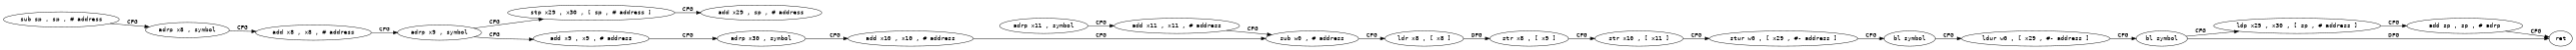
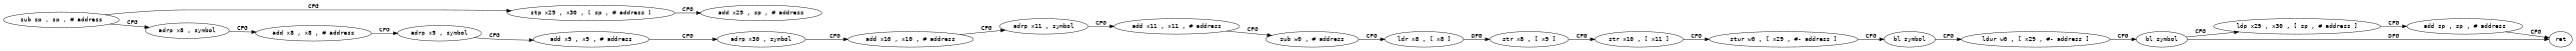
  digraph {
    fontname="DejaVu Sans Mono"
    rankdir=LR
    node [fontname="DejaVu Sans Mono"]
    edge [fontname="DejaVu Sans Mono"]
    n1 [label="sub sp , sp , # address"]
    n2 [label="stp x29 , x30 , [ sp , # address ]"]
    n3 [label="adrp x8 , symbol"]
    n4 [label="add x29 , sp , # address"]
    n5 [label="add x8 , x8 , # address"]
    n6 [label="adrp x9 , symbol"]
    n7 [label="add x9 , x9 , # address"]
    n8 [label="adrp x30 , symbol"]
    n9 [label="add x10 , x10 , # address"]
    n10 [label="adrp x11 , symbol"]
    n11 [label="add x11 , x11 , # address"]
    n12 [label="sub w0 , # address"]
    n13 [label="ldr x8 , [ x8 ]"]
    n14 [label="str x8 , [ x9 ]"]
    n15 [label="str x10 , [ x11 ]"]
    n16 [label="stur w0 , [ x29 , #- address ]"]
    n17 [label="bl symbol"]
    n18 [label="ldur w0 , [ x29 , #- address ]"]
    n19 [label="bl symbol"]
    n20 [label="ldp x29 , x30 , [ sp , # address ]"]
    n21 [label=ret]
-   n22 [label="add sp , sp , # adrp"]
-   n6 -> n2 [label=CFG]
+   n22 [label="add sp , sp , # address"]
+   n1 -> n2 [label=CFG]
    n1 -> n3 [label=CFG]
    n2 -> n4 [label=CFG]
    n3 -> n5 [label=CFG]
    n5 -> n6 [label=CFG]
    n6 -> n7 [label=CFG]
    n7 -> n8 [label=CFG]
    n8 -> n9 [label=CFG]
-   n9 -> n12 [label=CFG]
+   n9 -> n10 [label=CFG]
    n10 -> n11 [label=CFG]
    n11 -> n12 [label=CFG]
    n12 -> n13 [label=CFG]
    n13 -> n14 [label=DFG]
    n14 -> n15 [label=CFG]
    n15 -> n16 [label=CFG]
    n16 -> n17 [label=CFG]
    n17 -> n18 [label=CFG]
    n18 -> n19 [label=CFG]
    n19 -> n20 [label=CFG]
    n19 -> n21 [label=DFG]
    n20 -> n22 [label=CFG]
    n22 -> n21 [label=CFG]
  }
